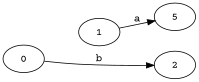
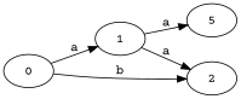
  strict digraph {
    fontname="Courier Prime"
    rankdir=LR
    node [fontname="Courier Prime"]
    edge [fontname="Courier Prime"]
    1
    2
    5
    0
+   1 -> 2 [label=a]
    1 -> 5 [label=a]
+   0 -> 1 [label=a]
    0 -> 2 [label=b]
  }
